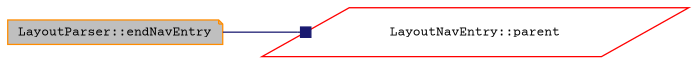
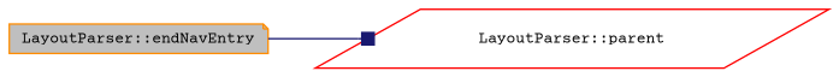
  digraph {
    rankdir=LR
    fontname="Courier Prime"
    node [fontname="Courier Prime" fontsize=10 style=filled]
    n1 [color=darkorange fillcolor=grey75 fontcolor=black height=0.2 label="LayoutParser::endNavEntry" shape=note width=0.4]
-   n2 [color=red fillcolor=white height=0.2 label="LayoutNavEntry::parent" shape=parallelogram width=0.4]
+   n2 [color=red fillcolor=white height=0.2 label="LayoutParser::parent" shape=parallelogram width=0.4]
    n1 -> n2 [color=midnightblue fontname="Courier Prime" fontsize=10 labelfontname=Helvetica labelfontsize=10 style=solid arrowhead=box]
  }
